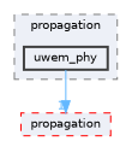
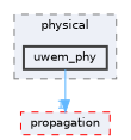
  digraph {
    compound=true
    node [fillcolor="#edf0f7" fontname=Helvetica fontsize=10 shape=box]
    n1 [color=grey25 height=0.2 label=uwem_phy style="filled,bold" width=0.4]
    n2 [color=red height=0.2 label=propagation style="filled,dashed" width=0.4]
    subgraph cluster_1 {
      bgcolor="#edf0f7"
      fontname=Helvetica
      fontsize=10
-     label=propagation
+     label=physical
      pencolor=grey50
      style="filled,dashed"
      n1
    }
    n1 -> n2 [color=steelblue1 fontcolor=steelblue1 fontname=Helvetica fontsize=10 headlabel=1 labeldistance=1.5 labelfontname=Helvetica labelfontsize=10]
  }
